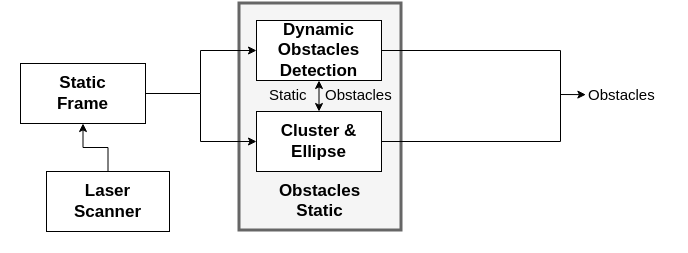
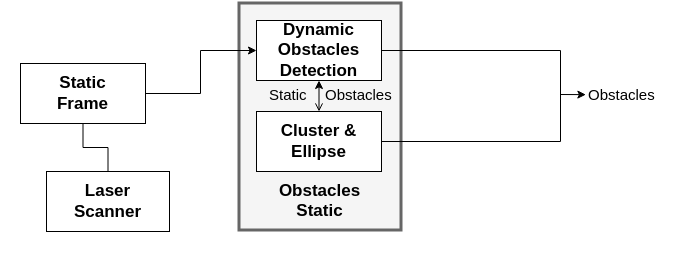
  <mxCell id="0" />
  <mxCell id="1" parent="0" />
  <mxCell id="2" value="" style="rounded=0;whiteSpace=wrap;html=1;rotation=90;fillColor=#f5f5f5;strokeColor=#666666;fontColor=#333333;strokeWidth=3;" parent="1" vertex="1"><mxGeometry x="206" y="35" width="227" height="162" as="geometry" /></mxCell>
  <mxCell id="3" value="&lt;b&gt;&lt;font style=&quot;font-size: 17px&quot;&gt;Dynamic&lt;br&gt;Obstacles&lt;br&gt;Detection&lt;/font&gt;&lt;/b&gt;" style="rounded=0;whiteSpace=wrap;html=1;" parent="1" vertex="1"><mxGeometry x="256" y="20" width="125" height="60" as="geometry" /></mxCell>
  <mxCell id="4" value="&lt;b&gt;&lt;font style=&quot;font-size: 17px&quot;&gt;Cluster &amp;amp;&lt;br&gt;Ellipse&lt;/font&gt;&lt;/b&gt;" style="rounded=0;whiteSpace=wrap;html=1;" parent="1" vertex="1"><mxGeometry x="256" y="111" width="125" height="60" as="geometry" /></mxCell>
  <mxCell id="5" value="&lt;b&gt;&lt;font style=&quot;font-size: 17px&quot;&gt;Obstacles&lt;br&gt;Static&lt;/font&gt;&lt;/b&gt;" style="text;html=1;resizable=0;points=[];autosize=1;align=center;verticalAlign=top;spacingTop=-4;" parent="1" vertex="1"><mxGeometry x="268.5" y="178" width="100" height="30" as="geometry" /></mxCell>
  <mxCell id="6" value="&lt;font style=&quot;font-size: 15px&quot;&gt;Obstacles&lt;/font&gt;" style="text;html=1;resizable=0;points=[];autosize=1;align=left;verticalAlign=top;spacingTop=-4;" parent="1" vertex="1"><mxGeometry x="586" y="83" width="80" height="20" as="geometry" /></mxCell>
- <mxCell id="7" value="" style="endArrow=classic;html=1;entryX=0.5;entryY=0;entryDx=0;entryDy=0;exitX=0.5;exitY=1;exitDx=0;exitDy=0;startArrow=classic;startFill=1;" parent="1" source="3" target="4" edge="1"><mxGeometry width="50" height="50" relative="1" as="geometry"><mxPoint x="141" y="323" as="sourcePoint" /><mxPoint x="191" y="273" as="targetPoint" /></mxGeometry></mxCell>
+ <mxCell id="7" value="" style="endArrow=open;html=1;entryX=0.5;entryY=0;entryDx=0;entryDy=0;exitX=0.5;exitY=1;exitDx=0;exitDy=0;startArrow=classic;startFill=1;" parent="1" source="3" target="4" edge="1"><mxGeometry width="50" height="50" relative="1" as="geometry"><mxPoint x="141" y="323" as="sourcePoint" /><mxPoint x="191" y="273" as="targetPoint" /></mxGeometry></mxCell>
  <mxCell id="8" value="&lt;font style=&quot;font-size: 15px&quot;&gt;Static&lt;/font&gt;" style="text;html=1;resizable=0;points=[];autosize=1;align=left;verticalAlign=top;spacingTop=-4;" parent="1" vertex="1"><mxGeometry x="267" y="83" width="50" height="20" as="geometry" /></mxCell>
  <mxCell id="9" value="&lt;font style=&quot;font-size: 15px&quot;&gt;Obstacles&lt;/font&gt;" style="text;html=1;resizable=0;points=[];autosize=1;align=left;verticalAlign=top;spacingTop=-4;" parent="1" vertex="1"><mxGeometry x="323" y="83" width="80" height="20" as="geometry" /></mxCell>
  <mxCell id="10" value="&lt;div style=&quot;font-size: 17px&quot;&gt;&lt;b&gt;&lt;font style=&quot;font-size: 17px&quot;&gt;Static&lt;/font&gt;&lt;/b&gt;&lt;/div&gt;&lt;div style=&quot;font-size: 17px&quot;&gt;&lt;b&gt;&lt;font style=&quot;font-size: 17px&quot;&gt;Frame&lt;br&gt;&lt;/font&gt;&lt;/b&gt;&lt;/div&gt;" style="rounded=0;whiteSpace=wrap;html=1;" parent="1" vertex="1"><mxGeometry x="20" y="63" width="125" height="60" as="geometry" /></mxCell>
- <mxCell id="11" value="" style="edgeStyle=orthogonalEdgeStyle;rounded=0;orthogonalLoop=1;jettySize=auto;html=1;" edge="1" parent="1" source="12" target="10"><mxGeometry relative="1" as="geometry" /></mxCell>
+ <mxCell id="11" value="" style="edgeStyle=orthogonalEdgeStyle;rounded=0;orthogonalLoop=1;jettySize=auto;html=1;endArrow=none;" edge="1" parent="1" source="12" target="10"><mxGeometry relative="1" as="geometry" /></mxCell>
  <mxCell id="12" value="&lt;span style=&quot;font-size: 17px&quot;&gt;&lt;b&gt;Laser&lt;br&gt;&lt;/b&gt;&lt;/span&gt;&lt;font style=&quot;font-size: 17px&quot;&gt;&lt;b&gt;Scanner&lt;/b&gt;&lt;/font&gt;" style="rounded=0;whiteSpace=wrap;html=1;" parent="1" vertex="1"><mxGeometry x="46" y="171" width="123" height="60" as="geometry" /></mxCell>
- <mxCell id="13" value="" style="endArrow=classic;html=1;exitX=1;exitY=0.5;exitDx=0;exitDy=0;entryX=0;entryY=0.5;entryDx=0;entryDy=0;rounded=0;" parent="1" source="10" target="4" edge="1"><mxGeometry width="50" height="50" relative="1" as="geometry"><mxPoint x="121" y="303" as="sourcePoint" /><mxPoint x="171" y="253" as="targetPoint" /><Array as="points"><mxPoint x="200" y="93" /><mxPoint x="200" y="141" /></Array></mxGeometry></mxCell>
  <mxCell id="14" value="" style="endArrow=classic;html=1;exitX=1;exitY=0.5;exitDx=0;exitDy=0;entryX=-0.008;entryY=0.557;entryDx=0;entryDy=0;entryPerimeter=0;rounded=0;" parent="1" source="3" target="6" edge="1"><mxGeometry width="50" height="50" relative="1" as="geometry"><mxPoint x="461" y="63" as="sourcePoint" /><mxPoint x="511" y="13" as="targetPoint" /><Array as="points"><mxPoint x="560" y="50" /><mxPoint x="560" y="94" /></Array></mxGeometry></mxCell>
  <mxCell id="15" value="" style="endArrow=none;html=1;exitX=1;exitY=0.5;exitDx=0;exitDy=0;rounded=0;" parent="1" source="4" edge="1"><mxGeometry width="50" height="50" relative="1" as="geometry"><mxPoint x="531" y="222" as="sourcePoint" /><mxPoint x="560" y="93" as="targetPoint" /><Array as="points"><mxPoint x="560" y="141" /></Array></mxGeometry></mxCell>
  <mxCell id="16" value="&lt;font style=&quot;font-size: 10px&quot;&gt;&lt;img src=&quot;http://latex.codecogs.com/svg.latex?(x_{i,obst},y_{i,obst},\theta_{i,obst})&quot; border=&quot;0&quot;&gt;&lt;/font&gt;" style="text;html=1;resizable=0;points=[];autosize=1;align=left;verticalAlign=top;spacingTop=-4;" parent="1" vertex="1"><mxGeometry x="402" y="25" width="20" height="20" as="geometry" /></mxCell>
  <mxCell id="17" value="&lt;font style=&quot;font-size: 10px&quot;&gt;&lt;img src=&quot;http://latex.codecogs.com/svg.latex?(v_{i,obst},\omega_{i,obst})&quot; border=&quot;0&quot;&gt;&lt;/font&gt;" style="text;html=1;resizable=0;points=[];autosize=1;align=left;verticalAlign=top;spacingTop=-4;direction=south;" parent="1" vertex="1"><mxGeometry x="402" y="53" width="20" height="20" as="geometry" /></mxCell>
  <mxCell id="18" value="&lt;font style=&quot;font-size: 10px&quot;&gt;&lt;img src=&quot;http://latex.codecogs.com/svg.latex?(x_{\imath,obst},y_{\imath,obst})&quot; border=&quot;0&quot;&gt;&lt;/font&gt;" style="text;html=1;resizable=0;points=[];autosize=1;align=left;verticalAlign=top;spacingTop=-4;" parent="1" vertex="1"><mxGeometry x="402" y="143" width="20" height="20" as="geometry" /></mxCell>
  <mxCell id="19" value="" style="endArrow=classic;html=1;entryX=0;entryY=0.5;entryDx=0;entryDy=0;exitX=1;exitY=0.5;exitDx=0;exitDy=0;rounded=0;" edge="1" parent="1" source="10" target="3"><mxGeometry width="50" height="50" relative="1" as="geometry"><mxPoint x="-130" y="303" as="sourcePoint" /><mxPoint x="-80" y="253" as="targetPoint" /><Array as="points"><mxPoint x="200" y="93" /><mxPoint x="200" y="50" /></Array></mxGeometry></mxCell>
